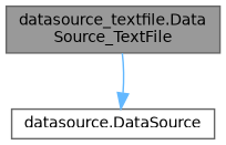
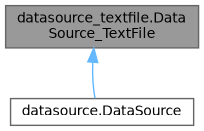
  digraph {
    node [color=gray40 fontname=Helvetica fontsize=10 shape=box style=filled]
    n1 [fillcolor=grey60 fontcolor=black height=0.2 label="datasource_textfile.Data\lSource_TextFile" width=0.4]
    n2 [fillcolor=white height=0.2 label="datasource.DataSource" width=0.4]
-   n2 -> n1 [color=steelblue1 dir=back fontname=Helvetica fontsize=10 labelfontname=Helvetica labelfontsize=10 style=solid]
+   n1 -> n2 [color=steelblue1 dir=back fontname=Helvetica fontsize=10 labelfontname=Helvetica labelfontsize=10 style=solid]
  }
